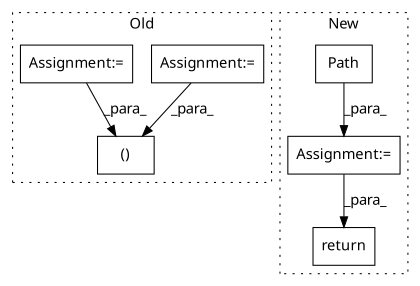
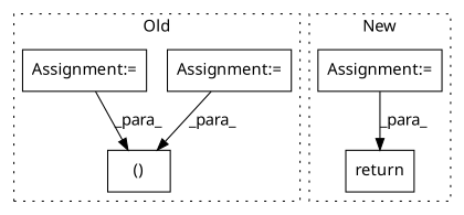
  digraph {
    fontname="Noto Sans"
    node [a=7 l=1 shape=box fontname="Noto Sans"]
    edge [fontname="Noto Sans"]
    n1 [a=106 l=29 label="()" s=1465]
    n2 [label="Assignment:=" s=583]
    n3 [label="Assignment:=" s=1237]
-   n4 [a=32 l="5,1" label=Path s="515,528"]
    n5 [label="Assignment:=" s=562]
    n6 [a=41 l=7 label=return s=1077]
    subgraph cluster_1 {
      label=Old
      style=dotted
      n1
      n2
      n3
    }
    subgraph cluster_2 {
      label=New
      style=dotted
-     n4
      n5
      n6
    }
    n2 -> n1 [label=_para_]
    n3 -> n1 [label=_para_]
-   n4 -> n5 [label=_para_]
    n5 -> n6 [label=_para_]
  }
